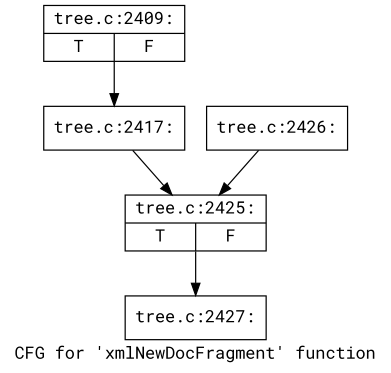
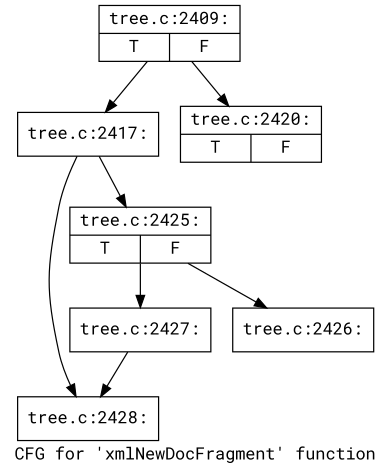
  digraph {
    fontname="Roboto Mono"
    label="CFG for 'xmlNewDocFragment' function"
    node [fontname="Roboto Mono" shape=record]
    edge [fontname="Roboto Mono"]
    n1 [label="{tree.c:2409:|{<s0>T|<s1>F}}"]
    n2 [label="{tree.c:2417:}"]
+   n3 [label="{tree.c:2420:|{<s0>T|<s1>F}}"]
+   n4 [label="{tree.c:2428:}"]
    n5 [label="{tree.c:2425:|{<s0>T|<s1>F}}"]
    n6 [label="{tree.c:2427:}"]
    n7 [label="{tree.c:2426:}"]
    n1 -> n2
+   n1 -> n3
+   n2 -> n4
    n2 -> n5
    n5 -> n6
-   n7 -> n5
+   n5 -> n7
+   n6 -> n4
  }
